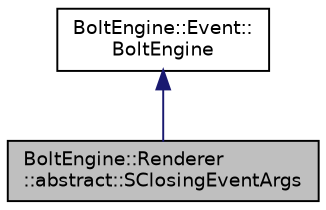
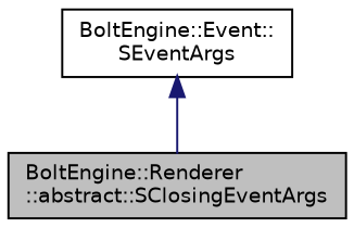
  digraph {
    node [color=black fontname=Helvetica fontsize=10 shape=record style=filled]
    n1 [fillcolor=grey75 fontcolor=black height=0.2 label="BoltEngine::Renderer\l::abstract::SClosingEventArgs" width=0.4]
-   n2 [fillcolor=white height=0.2 label="BoltEngine::Event::\lBoltEngine" width=0.4]
+   n2 [fillcolor=white height=0.2 label="BoltEngine::Event::\lSEventArgs" width=0.4]
    n2 -> n1 [color=midnightblue dir=back fontname=Helvetica fontsize=10 labelfontname=Helvetica labelfontsize=10 style=solid]
  }
